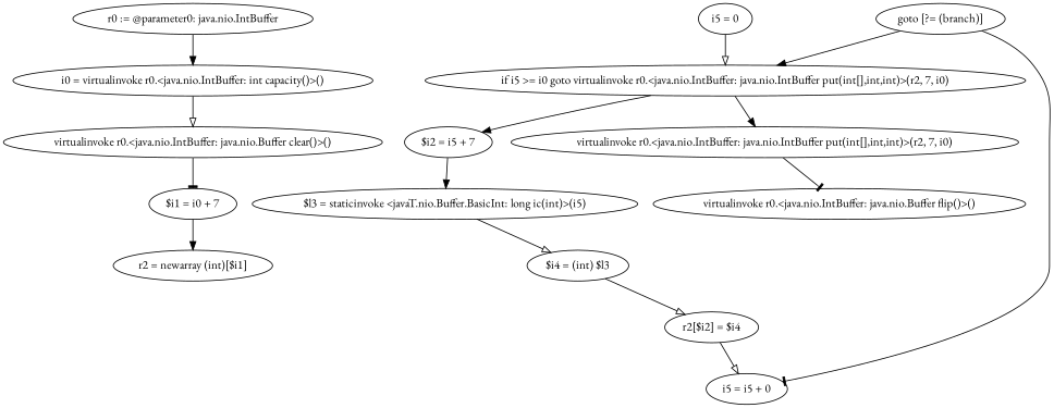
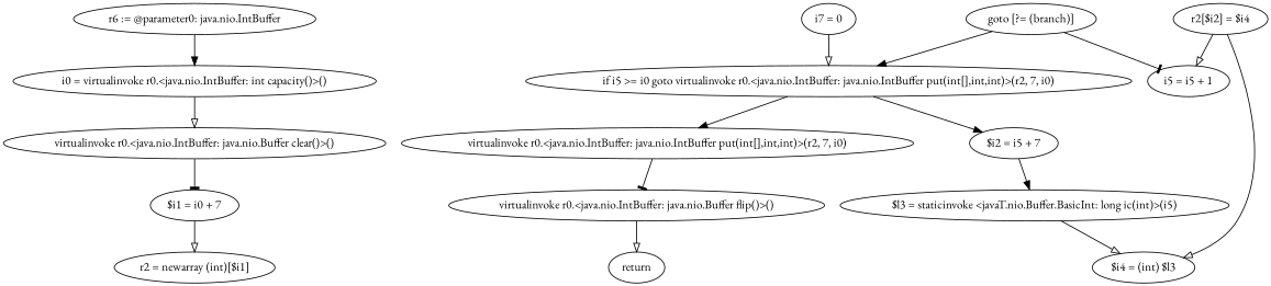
  digraph {
    fontname="EB Garamond"
    node [fontname="EB Garamond"]
    edge [arrowhead=normal fontname="EB Garamond"]
-   "r0 := @parameter0: java.nio.IntBuffer"
+   "r0 := @parameter0: java.nio.IntBuffer" [label="r6 := @parameter0: java.nio.IntBuffer"]
    "i0 = virtualinvoke r0.<java.nio.IntBuffer: int capacity()>()"
    "virtualinvoke r0.<java.nio.IntBuffer: java.nio.Buffer clear()>()"
    "$i1 = i0 + 7"
    "r2 = newarray (int)[$i1]"
-   "i5 = 0"
+   "i5 = 0" [label="i7 = 0"]
    "if i5 >= i0 goto virtualinvoke r0.<java.nio.IntBuffer: java.nio.IntBuffer put(int[],int,int)>(r2, 7, i0)"
    "$i2 = i5 + 7"
    "virtualinvoke r0.<java.nio.IntBuffer: java.nio.IntBuffer put(int[],int,int)>(r2, 7, i0)"
    "$l3 = staticinvoke <javaT.nio.Buffer.BasicInt: long ic(int)>(i5)"
    "virtualinvoke r0.<java.nio.IntBuffer: java.nio.Buffer flip()>()"
    "$i4 = (int) $l3"
    "r2[$i2] = $i4"
-   "i5 = i5 + 1" [label="i5 = i5 + 0"]
+   "i5 = i5 + 1"
    "goto [?= (branch)]"
+   return
    "r0 := @parameter0: java.nio.IntBuffer" -> "i0 = virtualinvoke r0.<java.nio.IntBuffer: int capacity()>()"
    "i0 = virtualinvoke r0.<java.nio.IntBuffer: int capacity()>()" -> "virtualinvoke r0.<java.nio.IntBuffer: java.nio.Buffer clear()>()" [arrowhead=onormal]
    "virtualinvoke r0.<java.nio.IntBuffer: java.nio.Buffer clear()>()" -> "$i1 = i0 + 7" [arrowhead=tee]
-   "$i1 = i0 + 7" -> "r2 = newarray (int)[$i1]"
+   "$i1 = i0 + 7" -> "r2 = newarray (int)[$i1]" [arrowhead=onormal]
    "i5 = 0" -> "if i5 >= i0 goto virtualinvoke r0.<java.nio.IntBuffer: java.nio.IntBuffer put(int[],int,int)>(r2, 7, i0)" [arrowhead=onormal]
    "if i5 >= i0 goto virtualinvoke r0.<java.nio.IntBuffer: java.nio.IntBuffer put(int[],int,int)>(r2, 7, i0)" -> "$i2 = i5 + 7"
    "if i5 >= i0 goto virtualinvoke r0.<java.nio.IntBuffer: java.nio.IntBuffer put(int[],int,int)>(r2, 7, i0)" -> "virtualinvoke r0.<java.nio.IntBuffer: java.nio.IntBuffer put(int[],int,int)>(r2, 7, i0)"
    "$i2 = i5 + 7" -> "$l3 = staticinvoke <javaT.nio.Buffer.BasicInt: long ic(int)>(i5)"
    "virtualinvoke r0.<java.nio.IntBuffer: java.nio.IntBuffer put(int[],int,int)>(r2, 7, i0)" -> "virtualinvoke r0.<java.nio.IntBuffer: java.nio.Buffer flip()>()" [arrowhead=tee]
    "$l3 = staticinvoke <javaT.nio.Buffer.BasicInt: long ic(int)>(i5)" -> "$i4 = (int) $l3" [arrowhead=onormal]
-   "$i4 = (int) $l3" -> "r2[$i2] = $i4" [arrowhead=onormal]
+   "virtualinvoke r0.<java.nio.IntBuffer: java.nio.Buffer flip()>()" -> return [arrowhead=onormal]
+   "r2[$i2] = $i4" -> "$i4 = (int) $l3" [arrowhead=onormal]
    "r2[$i2] = $i4" -> "i5 = i5 + 1" [arrowhead=onormal]
    "goto [?= (branch)]" -> "if i5 >= i0 goto virtualinvoke r0.<java.nio.IntBuffer: java.nio.IntBuffer put(int[],int,int)>(r2, 7, i0)"
    "goto [?= (branch)]" -> "i5 = i5 + 1" [arrowhead=tee]
  }
